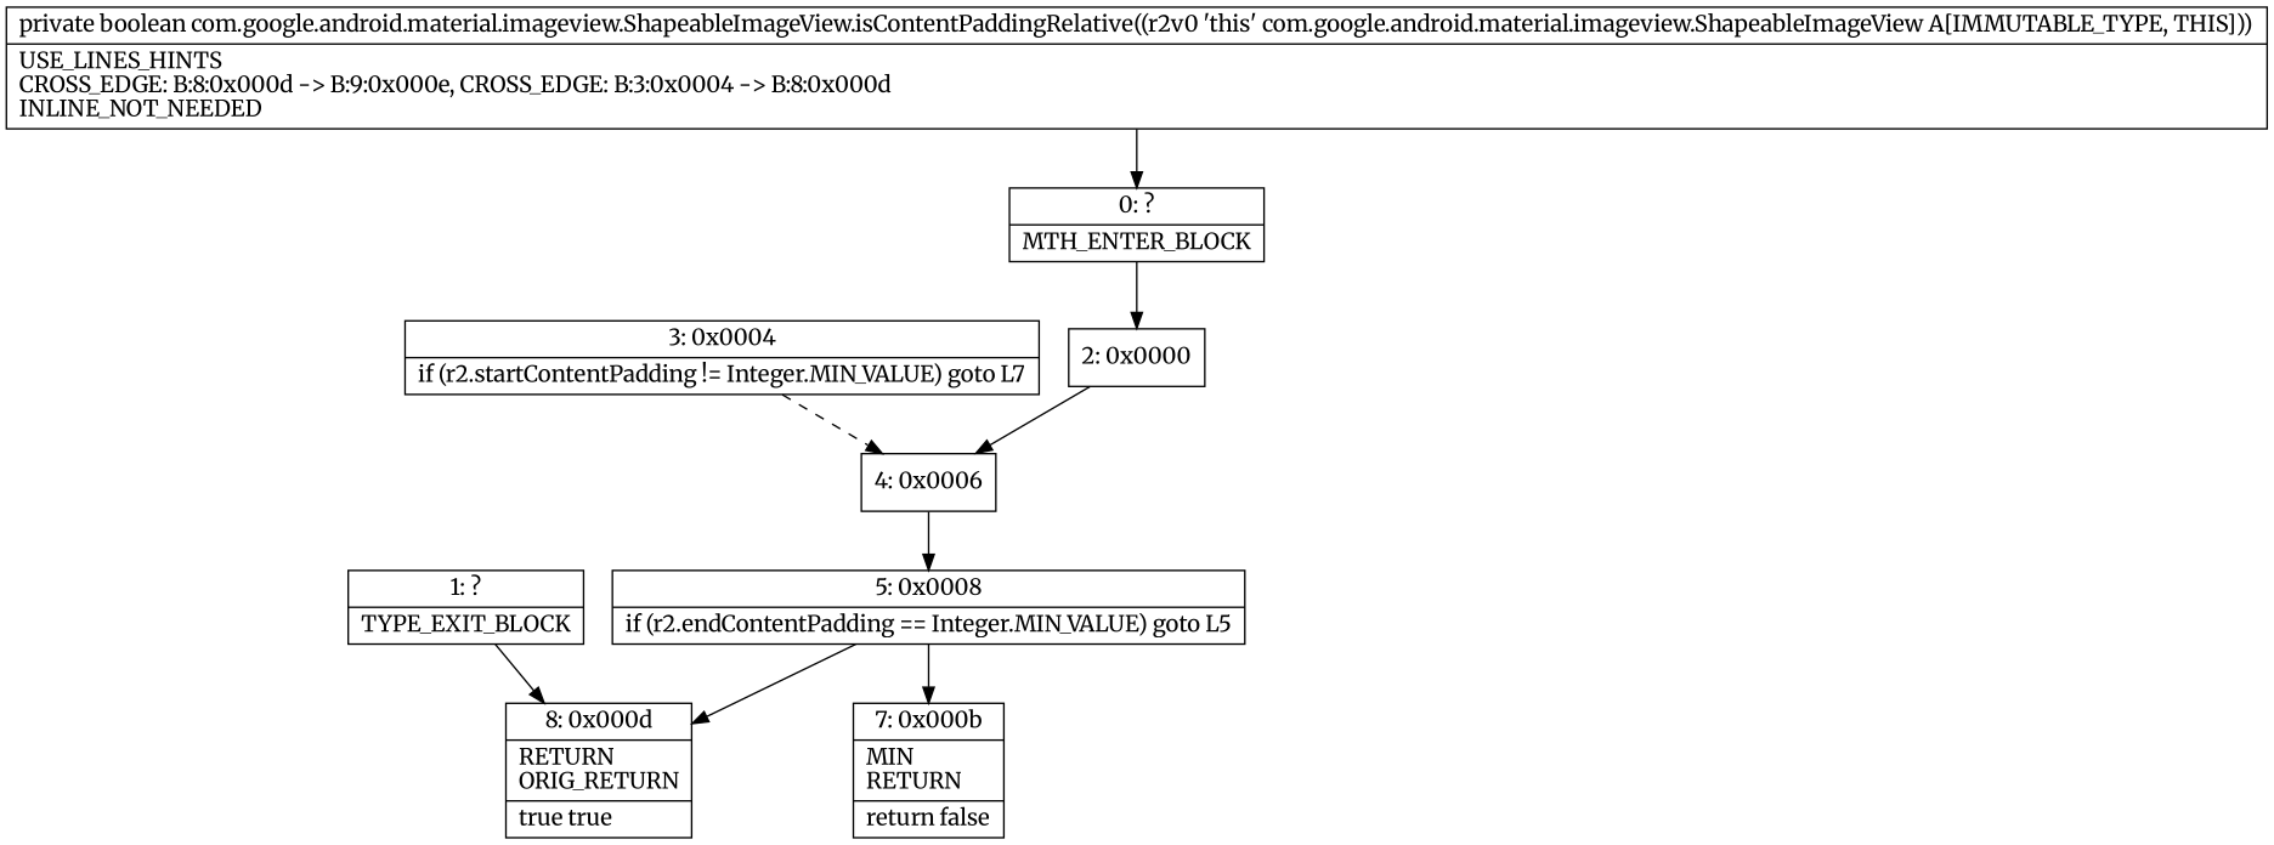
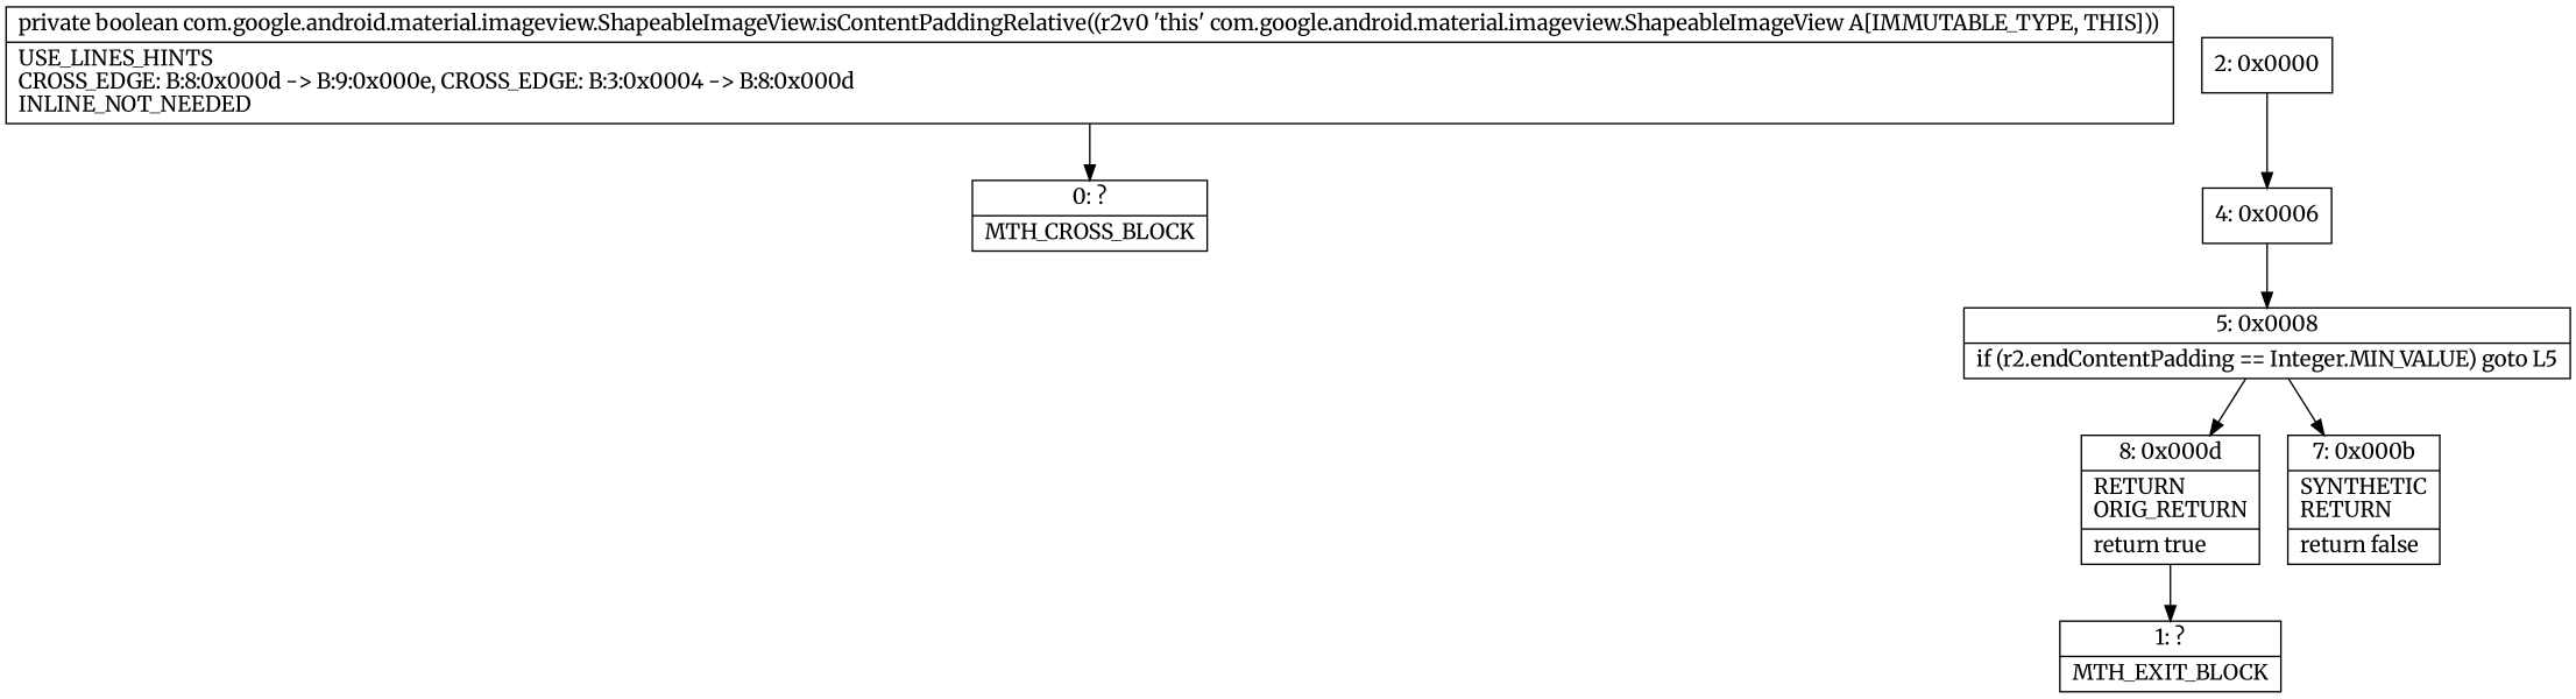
  digraph {
    fontname=Merriweather
    node [fontname=Merriweather shape=record]
    edge [fontname=Merriweather]
-   n1 [label="{0\:\ ?|MTH_ENTER_BLOCK\l}"]
+   n1 [label="{0\:\ ?|MTH_CROSS_BLOCK\l}"]
    n2 [label="{2\:\ 0x0000}"]
    n3 [label="{4\:\ 0x0006}"]
-   n4 [label="{3\:\ 0x0004|if (r2.startContentPadding != Integer.MIN_VALUE) goto L7\l}"]
    n5 [label="{5\:\ 0x0008|if (r2.endContentPadding == Integer.MIN_VALUE) goto L5\l}"]
-   n6 [label="{8\:\ 0x000d|RETURN\lORIG_RETURN\l|true true\l}"]
-   n7 [label="{1\:\ ?|TYPE_EXIT_BLOCK\l}"]
-   n8 [label="{7\:\ 0x000b|MIN\lRETURN\l|return false\l}"]
+   n6 [label="{8\:\ 0x000d|RETURN\lORIG_RETURN\l|return true\l}"]
+   n7 [label="{1\:\ ?|MTH_EXIT_BLOCK\l}"]
+   n8 [label="{7\:\ 0x000b|SYNTHETIC\lRETURN\l|return false\l}"]
    n9 [label="{private boolean com.google.android.material.imageview.ShapeableImageView.isContentPaddingRelative((r2v0 'this' com.google.android.material.imageview.ShapeableImageView A[IMMUTABLE_TYPE, THIS]))  | USE_LINES_HINTS\lCROSS_EDGE: B:8:0x000d \-\> B:9:0x000e, CROSS_EDGE: B:3:0x0004 \-\> B:8:0x000d\lINLINE_NOT_NEEDED\l}"]
-   n1 -> n2
    n2 -> n3
    n3 -> n5
-   n4 -> n3 [style=dashed]
    n5 -> n6 [style=solid]
    n5 -> n8
-   n7 -> n6
+   n6 -> n7
    n9 -> n1
  }
